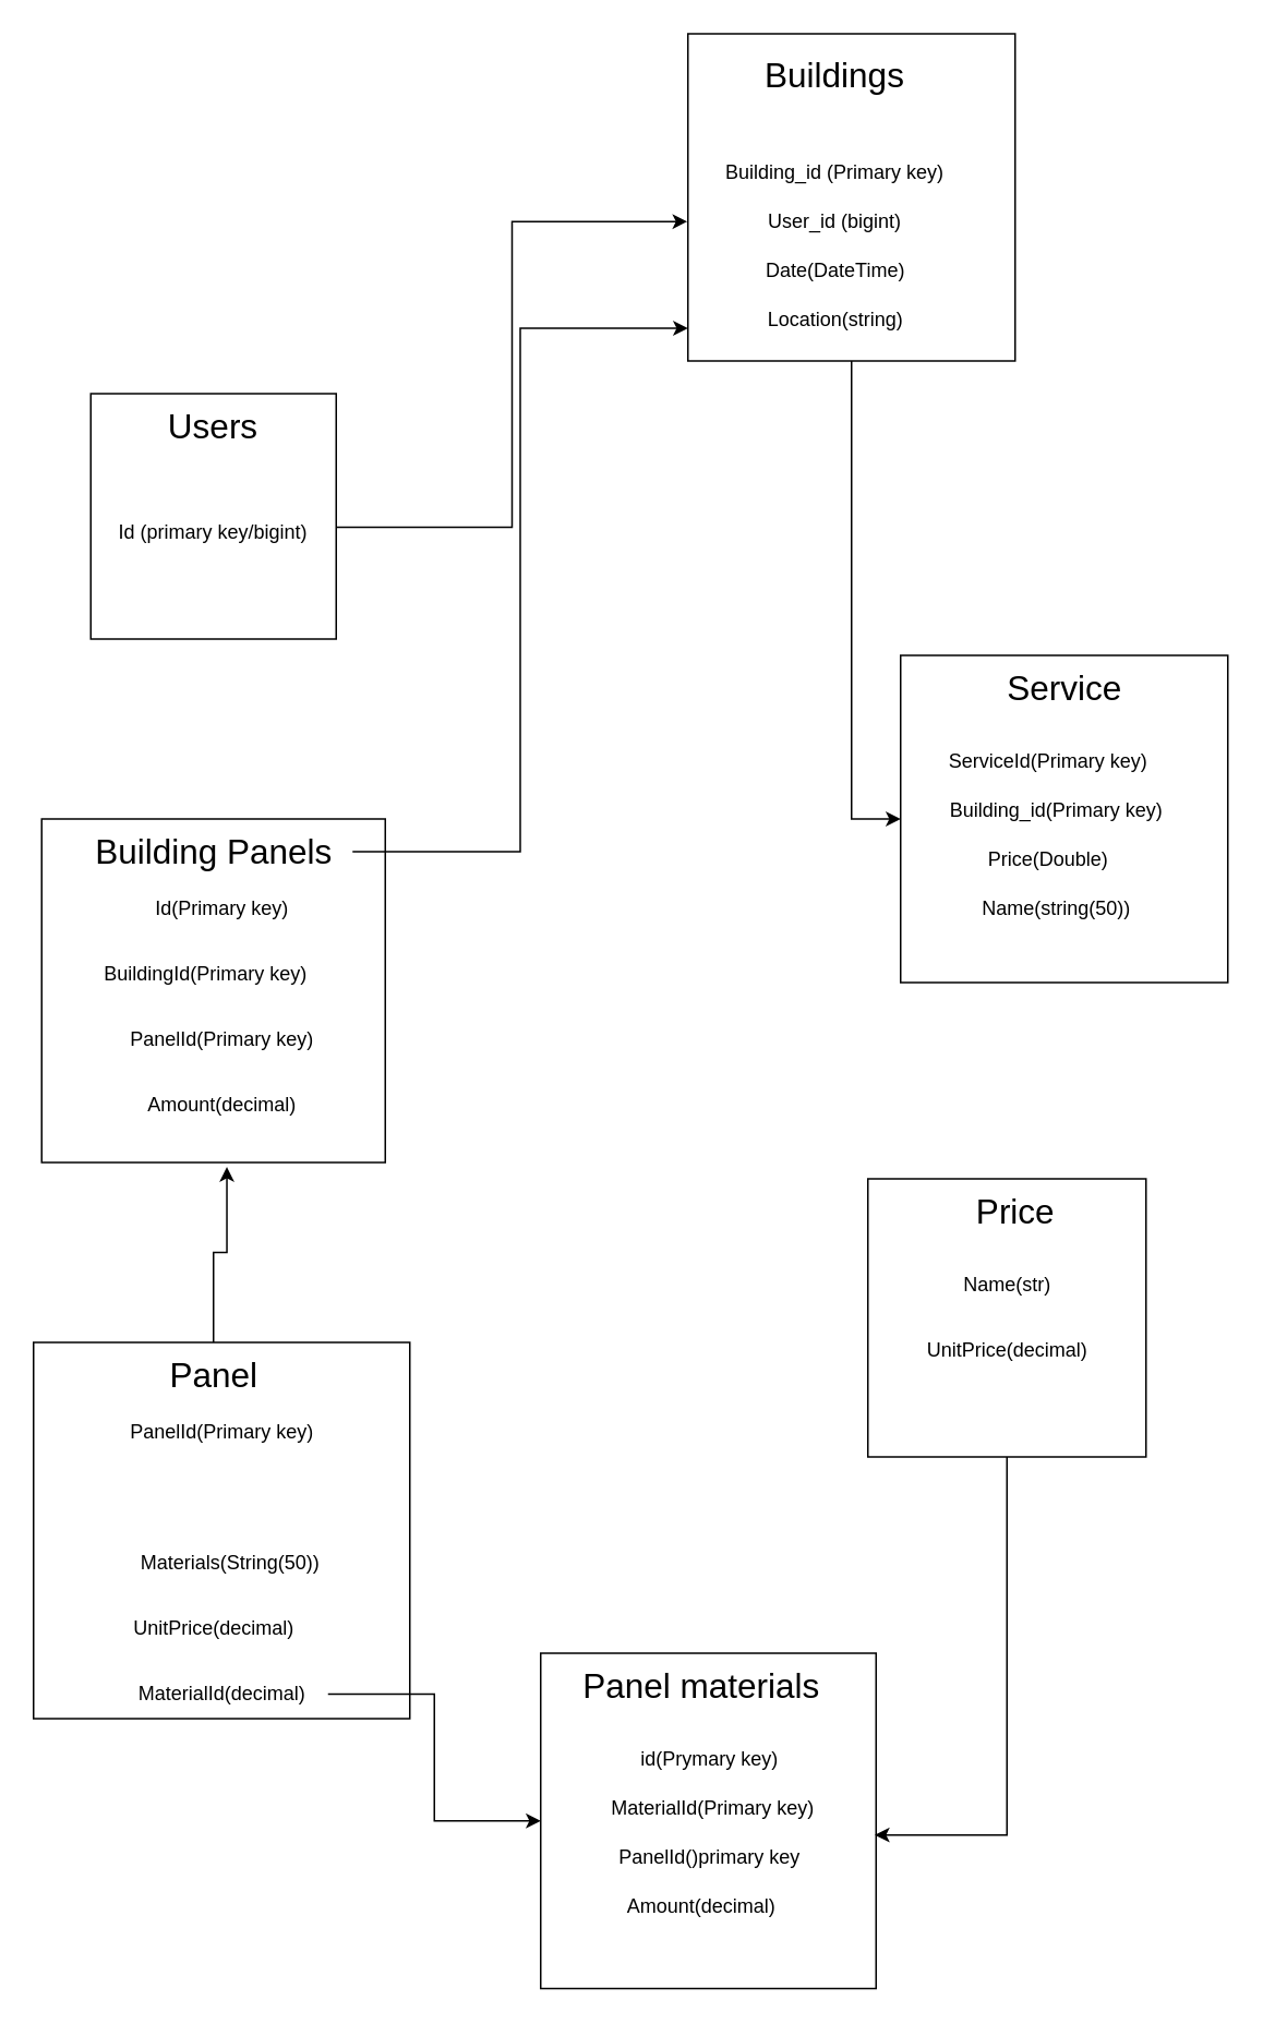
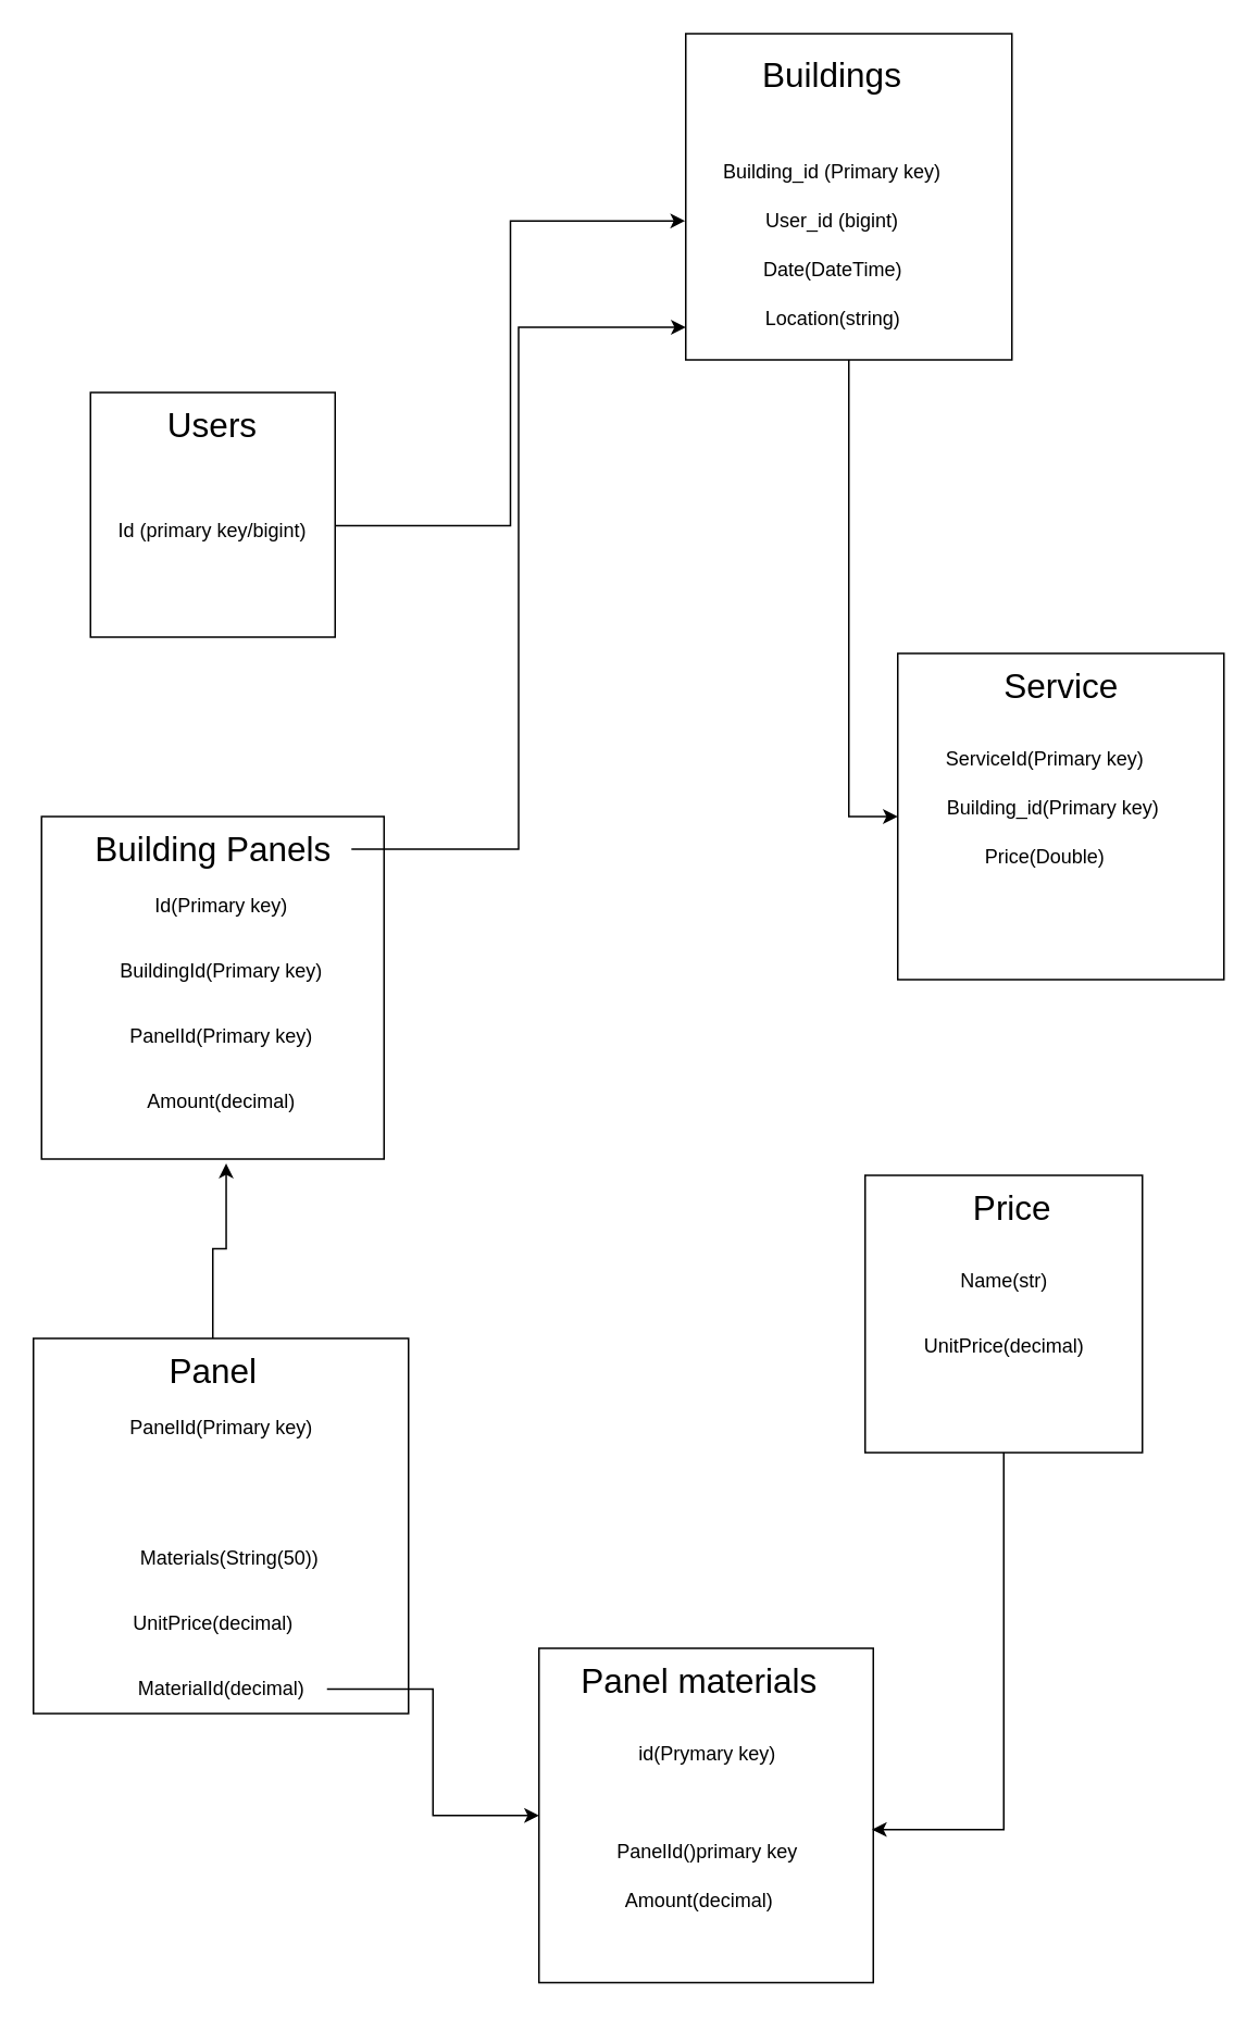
  <mxCell id="0" />
  <mxCell id="1" parent="0" />
  <mxCell id="2" value="" style="whiteSpace=wrap;html=1;aspect=fixed;" vertex="1" parent="1"><mxGeometry x="55" y="240" width="150" height="150" as="geometry" /></mxCell>
  <mxCell id="3" value="&lt;font style=&quot;font-size: 21px;&quot;&gt;Users&lt;/font&gt;" style="text;html=1;align=center;verticalAlign=middle;whiteSpace=wrap;rounded=0;" vertex="1" parent="1"><mxGeometry x="90" y="240" width="80" height="40" as="geometry" /></mxCell>
  <mxCell id="4" style="edgeStyle=orthogonalEdgeStyle;rounded=0;orthogonalLoop=1;jettySize=auto;html=1;entryX=-0.002;entryY=0.574;entryDx=0;entryDy=0;exitX=1.002;exitY=0.544;exitDx=0;exitDy=0;exitPerimeter=0;entryPerimeter=0;" edge="1" parent="1" source="2" target="7"><mxGeometry relative="1" as="geometry" /></mxCell>
  <mxCell id="5" value="Id (primary key/bigint)" style="text;html=1;align=center;verticalAlign=middle;whiteSpace=wrap;rounded=0;" vertex="1" parent="1"><mxGeometry x="70" y="310" width="120" height="30" as="geometry" /></mxCell>
  <mxCell id="6" style="edgeStyle=orthogonalEdgeStyle;rounded=0;orthogonalLoop=1;jettySize=auto;html=1;entryX=0;entryY=0.5;entryDx=0;entryDy=0;exitX=0.5;exitY=1;exitDx=0;exitDy=0;" edge="1" parent="1" source="7" target="11"><mxGeometry relative="1" as="geometry"><mxPoint x="420" y="110" as="sourcePoint" /></mxGeometry></mxCell>
  <mxCell id="7" value="" style="whiteSpace=wrap;html=1;aspect=fixed;" vertex="1" parent="1"><mxGeometry x="420" y="20" width="200" height="200" as="geometry" /></mxCell>
  <mxCell id="8" value="&lt;font style=&quot;font-size: 21px;&quot;&gt;Buildings&lt;/font&gt;" style="text;html=1;align=center;verticalAlign=middle;whiteSpace=wrap;rounded=0;" vertex="1" parent="1"><mxGeometry x="435" y="20" width="150" height="50" as="geometry" /></mxCell>
  <mxCell id="9" value="Building_id (Primary key)" style="text;html=1;align=center;verticalAlign=middle;whiteSpace=wrap;rounded=0;" vertex="1" parent="1"><mxGeometry x="440" y="90" width="140" height="30" as="geometry" /></mxCell>
  <mxCell id="10" value="User_id (bigint)" style="text;html=1;align=center;verticalAlign=middle;whiteSpace=wrap;rounded=0;" vertex="1" parent="1"><mxGeometry x="465" y="120" width="90" height="30" as="geometry" /></mxCell>
  <mxCell id="11" value="" style="whiteSpace=wrap;html=1;aspect=fixed;" vertex="1" parent="1"><mxGeometry x="550" y="400" width="200" height="200" as="geometry" /></mxCell>
  <mxCell id="12" value="Date(DateTime)" style="text;html=1;align=center;verticalAlign=middle;resizable=0;points=[];autosize=1;strokeColor=none;fillColor=none;" vertex="1" parent="1"><mxGeometry x="455" y="150" width="110" height="30" as="geometry" /></mxCell>
  <mxCell id="13" value="Location(string)" style="text;html=1;align=center;verticalAlign=middle;resizable=0;points=[];autosize=1;strokeColor=none;fillColor=none;" vertex="1" parent="1"><mxGeometry x="455" width="110" height="30" as="geometry" y="180" /></mxCell>
  <mxCell id="14" value="&lt;font style=&quot;font-size: 21px;&quot;&gt;Service &lt;/font&gt;" style="text;html=1;align=center;verticalAlign=middle;resizable=0;points=[];autosize=1;strokeColor=none;fillColor=none;" vertex="1" parent="1"><mxGeometry x="605" y="400" width="90" height="40" as="geometry" /></mxCell>
  <mxCell id="15" value="ServiceId(Primary key)" style="text;html=1;align=center;verticalAlign=middle;resizable=0;points=[];autosize=1;strokeColor=none;fillColor=none;" vertex="1" parent="1"><mxGeometry x="570" y="450" width="140" height="30" as="geometry" /></mxCell>
  <mxCell id="16" value="Building_id(Primary key)" style="text;html=1;align=center;verticalAlign=middle;resizable=0;points=[];autosize=1;strokeColor=none;fillColor=none;" vertex="1" parent="1"><mxGeometry x="570" y="480" width="150" height="30" as="geometry" /></mxCell>
  <mxCell id="17" value="Price(Double)" style="text;html=1;align=center;verticalAlign=middle;resizable=0;points=[];autosize=1;strokeColor=none;fillColor=none;" vertex="1" parent="1"><mxGeometry x="590" y="510" width="100" height="30" as="geometry" /></mxCell>
- <mxCell id="18" value="Name(string(50))" style="text;html=1;align=center;verticalAlign=middle;resizable=0;points=[];autosize=1;strokeColor=none;fillColor=none;" vertex="1" parent="1"><mxGeometry x="590" y="540" width="110" height="30" as="geometry" /></mxCell>
  <mxCell id="19" value="" style="whiteSpace=wrap;html=1;aspect=fixed;" vertex="1" parent="1"><mxGeometry x="20" y="820" width="230" height="230" as="geometry" /></mxCell>
  <mxCell id="20" value="&lt;font style=&quot;font-size: 21px;&quot;&gt;Panel&lt;/font&gt;" style="text;html=1;align=center;verticalAlign=middle;resizable=0;points=[];autosize=1;strokeColor=none;fillColor=none;" vertex="1" parent="1"><mxGeometry x="90" y="820" width="80" height="40" as="geometry" /></mxCell>
  <mxCell id="21" value="PanelId(Primary key)" style="text;html=1;align=center;verticalAlign=middle;resizable=0;points=[];autosize=1;strokeColor=none;fillColor=none;" vertex="1" parent="1"><mxGeometry x="65" y="860" width="140" height="30" as="geometry" /></mxCell>
  <mxCell id="22" value="Materials(String(50))" style="text;html=1;align=center;verticalAlign=middle;resizable=0;points=[];autosize=1;strokeColor=none;fillColor=none;" vertex="1" parent="1"><mxGeometry x="65" y="940" width="150" height="30" as="geometry" /></mxCell>
  <mxCell id="23" value="UnitPrice(decimal)" style="text;html=1;align=center;verticalAlign=middle;resizable=0;points=[];autosize=1;strokeColor=none;fillColor=none;" vertex="1" parent="1"><mxGeometry x="70" y="980" width="120" height="30" as="geometry" /></mxCell>
  <mxCell id="24" style="edgeStyle=orthogonalEdgeStyle;rounded=0;orthogonalLoop=1;jettySize=auto;html=1;" edge="1" parent="1" source="25" target="30"><mxGeometry relative="1" as="geometry" /></mxCell>
  <mxCell id="25" value="MaterialId(decimal)" style="text;html=1;align=center;verticalAlign=middle;resizable=0;points=[];autosize=1;strokeColor=none;fillColor=none;" vertex="1" parent="1"><mxGeometry x="70" y="1020" width="130" height="30" as="geometry" /></mxCell>
  <mxCell id="26" value="" style="whiteSpace=wrap;html=1;aspect=fixed;" vertex="1" parent="1"><mxGeometry x="530" y="720" width="170" height="170" as="geometry" /></mxCell>
  <mxCell id="27" value="&lt;font style=&quot;font-size: 21px;&quot;&gt;Price&lt;/font&gt;" style="text;html=1;align=center;verticalAlign=middle;resizable=0;points=[];autosize=1;strokeColor=none;fillColor=none;" vertex="1" parent="1"><mxGeometry x="565" y="720" width="110" height="40" as="geometry" /></mxCell>
  <mxCell id="28" value="Name(str)" style="text;html=1;align=center;verticalAlign=middle;resizable=0;points=[];autosize=1;strokeColor=none;fillColor=none;" vertex="1" parent="1"><mxGeometry x="575" y="770" width="80" height="30" as="geometry" /></mxCell>
  <mxCell id="29" value="UnitPrice(decimal)" style="text;html=1;align=center;verticalAlign=middle;resizable=0;points=[];autosize=1;strokeColor=none;fillColor=none;" vertex="1" parent="1"><mxGeometry x="555" y="810" width="120" height="30" as="geometry" /></mxCell>
  <mxCell id="30" value="" style="whiteSpace=wrap;html=1;aspect=fixed;" vertex="1" parent="1"><mxGeometry x="330" y="1010" width="205" height="205" as="geometry" /></mxCell>
  <mxCell id="31" value="&lt;font style=&quot;font-size: 21px;&quot;&gt;Panel materials&lt;/font&gt;" style="text;html=1;align=center;verticalAlign=middle;resizable=0;points=[];autosize=1;strokeColor=none;fillColor=none;" vertex="1" parent="1"><mxGeometry x="342.5" y="1010" width="170" height="40" as="geometry" /></mxCell>
  <mxCell id="32" value="id(Prymary key)" style="text;html=1;align=center;verticalAlign=middle;resizable=0;points=[];autosize=1;strokeColor=none;fillColor=none;" vertex="1" parent="1"><mxGeometry x="377.5" y="1060" width="110" height="30" as="geometry" /></mxCell>
- <mxCell id="33" value="MaterialId(Primary key)" style="text;html=1;align=center;verticalAlign=middle;resizable=0;points=[];autosize=1;strokeColor=none;fillColor=none;" vertex="1" parent="1"><mxGeometry x="360" y="1090" width="150" height="30" as="geometry" /></mxCell>
  <mxCell id="34" value="PanelId()primary key" style="text;html=1;align=center;verticalAlign=middle;resizable=0;points=[];autosize=1;strokeColor=none;fillColor=none;" vertex="1" parent="1"><mxGeometry x="367.5" y="1120" width="130" height="30" as="geometry" /></mxCell>
  <mxCell id="35" value="Amount(decimal)" style="text;html=1;align=center;verticalAlign=middle;resizable=0;points=[];autosize=1;strokeColor=none;fillColor=none;" vertex="1" parent="1"><mxGeometry x="372.5" y="1150" width="110" height="30" as="geometry" /></mxCell>
  <mxCell id="36" style="edgeStyle=orthogonalEdgeStyle;rounded=0;orthogonalLoop=1;jettySize=auto;html=1;entryX=0.996;entryY=0.542;entryDx=0;entryDy=0;entryPerimeter=0;" edge="1" parent="1" source="26" target="30"><mxGeometry relative="1" as="geometry" /></mxCell>
  <mxCell id="37" value="" style="whiteSpace=wrap;html=1;aspect=fixed;" vertex="1" parent="1"><mxGeometry x="25" y="500" width="210" height="210" as="geometry" /></mxCell>
  <mxCell id="38" value="&lt;font style=&quot;font-size: 21px;&quot;&gt;Building Panels&lt;/font&gt;" style="text;html=1;align=center;verticalAlign=middle;resizable=0;points=[];autosize=1;strokeColor=none;fillColor=none;" vertex="1" parent="1"><mxGeometry x="45" y="500" width="170" height="40" as="geometry" /></mxCell>
  <mxCell id="39" value="Id(Primary key)" style="text;html=1;align=center;verticalAlign=middle;resizable=0;points=[];autosize=1;strokeColor=none;fillColor=none;" vertex="1" parent="1"><mxGeometry x="85" y="540" width="100" height="30" as="geometry" /></mxCell>
- <mxCell id="40" value="BuildingId(Primary key)" style="text;html=1;align=center;verticalAlign=middle;resizable=0;points=[];autosize=1;strokeColor=none;fillColor=none;" vertex="1" parent="1"><mxGeometry x="50" y="580" width="150" height="30" as="geometry" /></mxCell>
+ <mxCell id="40" value="BuildingId(Primary key)" style="text;html=1;align=center;verticalAlign=middle;resizable=0;points=[];autosize=1;strokeColor=none;fillColor=none;" vertex="1" parent="1"><mxGeometry x="60" y="580" width="150" height="30" as="geometry" /></mxCell>
  <mxCell id="41" value="PanelId(Primary key)" style="text;html=1;align=center;verticalAlign=middle;resizable=0;points=[];autosize=1;strokeColor=none;fillColor=none;" vertex="1" parent="1"><mxGeometry x="65" y="620" width="140" height="30" as="geometry" /></mxCell>
  <mxCell id="42" value="Amount(decimal)" style="text;html=1;align=center;verticalAlign=middle;resizable=0;points=[];autosize=1;strokeColor=none;fillColor=none;" vertex="1" parent="1"><mxGeometry x="80" y="660" width="110" height="30" as="geometry" /></mxCell>
  <mxCell id="43" style="edgeStyle=orthogonalEdgeStyle;rounded=0;orthogonalLoop=1;jettySize=auto;html=1;entryX=0.539;entryY=1.013;entryDx=0;entryDy=0;entryPerimeter=0;" edge="1" parent="1" source="20" target="37"><mxGeometry relative="1" as="geometry" /></mxCell>
  <mxCell id="44" style="edgeStyle=orthogonalEdgeStyle;rounded=0;orthogonalLoop=1;jettySize=auto;html=1;entryX=0;entryY=0.9;entryDx=0;entryDy=0;entryPerimeter=0;" edge="1" parent="1" source="38" target="7"><mxGeometry relative="1" as="geometry" /></mxCell>
